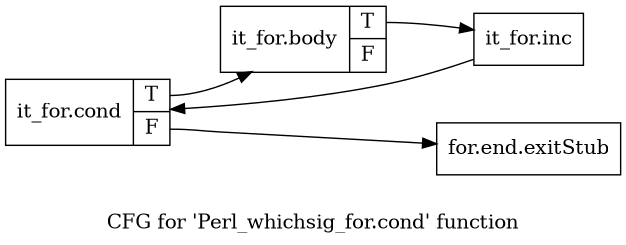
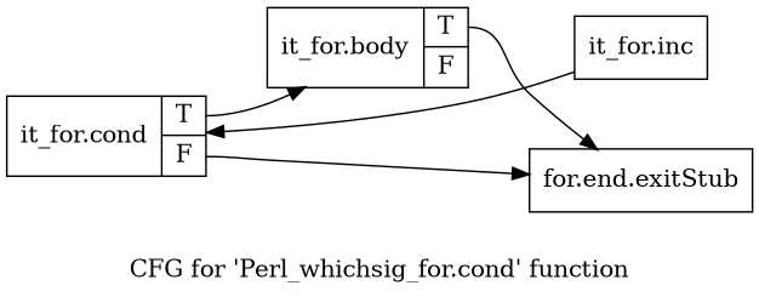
  digraph {
    label="CFG for 'Perl_whichsig_for.cond' function"
    rankdir=LR
    node [shape=record]
    edge [tailport=s0]
    n1 [label="{it_for.cond|{<s0>T|<s1>F}}"]
    n2 [label="{for.end.exitStub}"]
    n3 [label="{it_for.body|{<s0>T|<s1>F}}"]
    n4 [label="{it_for.inc}"]
    n1 -> n2 [tailport=s1]
    n1 -> n3
-   n3 -> n4
+   n3 -> n2
    n4 -> n1 [tailport=""]
  }
